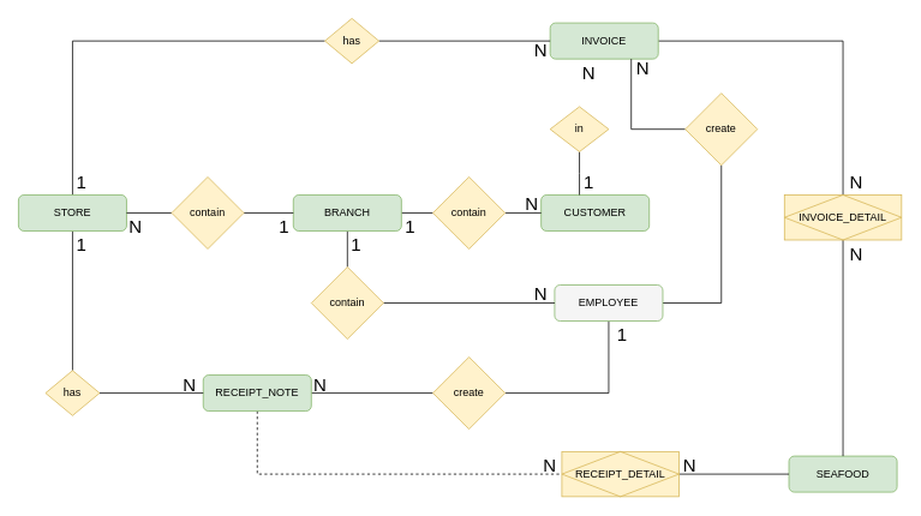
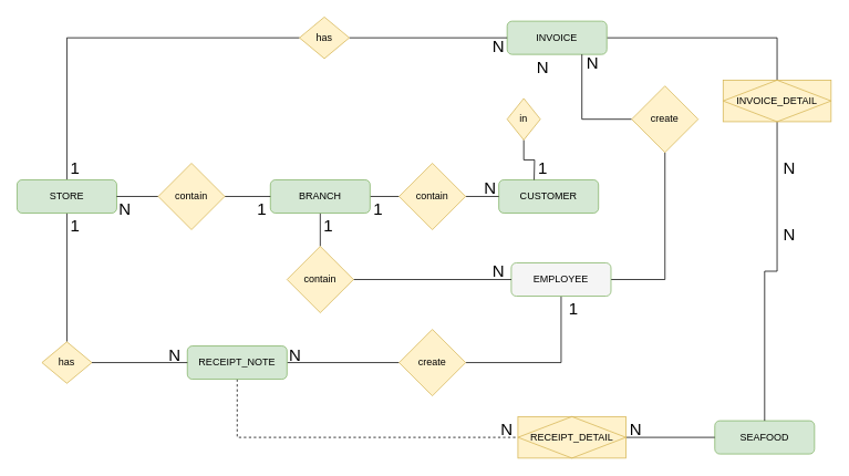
  <mxCell id="0" />
  <mxCell id="1" parent="0" />
  <mxCell id="2" style="edgeStyle=orthogonalEdgeStyle;rounded=0;orthogonalLoop=1;jettySize=auto;html=1;exitX=0.5;exitY=0;exitDx=0;exitDy=0;entryX=0;entryY=0.5;entryDx=0;entryDy=0;startArrow=none;startFill=0;endArrow=none;endFill=0;" parent="1" source="4" target="23" edge="1"><mxGeometry relative="1" as="geometry" /></mxCell>
  <mxCell id="3" style="edgeStyle=orthogonalEdgeStyle;rounded=0;orthogonalLoop=1;jettySize=auto;html=1;exitX=0.5;exitY=1;exitDx=0;exitDy=0;entryX=0.5;entryY=0;entryDx=0;entryDy=0;startArrow=none;startFill=0;endArrow=none;endFill=0;" parent="1" source="4" target="36" edge="1"><mxGeometry relative="1" as="geometry" /></mxCell>
  <mxCell id="4" value="STORE" style="rounded=1;whiteSpace=wrap;html=1;fillColor=#d5e8d4;strokeColor=#82b366;" parent="1" vertex="1"><mxGeometry x="20" y="216" width="120" height="40" as="geometry" /></mxCell>
  <mxCell id="5" style="edgeStyle=orthogonalEdgeStyle;rounded=0;orthogonalLoop=1;jettySize=auto;html=1;exitX=1;exitY=0.5;exitDx=0;exitDy=0;entryX=0;entryY=0.5;entryDx=0;entryDy=0;startArrow=none;startFill=0;endArrow=none;endFill=0;" parent="1" source="7" target="32" edge="1"><mxGeometry relative="1" as="geometry" /></mxCell>
  <mxCell id="6" style="edgeStyle=orthogonalEdgeStyle;rounded=0;orthogonalLoop=1;jettySize=auto;html=1;exitX=0.5;exitY=1;exitDx=0;exitDy=0;entryX=0.5;entryY=0;entryDx=0;entryDy=0;startArrow=none;startFill=0;endArrow=none;endFill=0;" parent="1" source="7" target="34" edge="1"><mxGeometry relative="1" as="geometry" /></mxCell>
  <mxCell id="7" value="BRANCH" style="rounded=1;whiteSpace=wrap;html=1;fillColor=#d5e8d4;strokeColor=#82b366;" parent="1" vertex="1"><mxGeometry x="325" y="216" width="120" height="40" as="geometry" /></mxCell>
  <mxCell id="8" value="CUSTOMER" style="rounded=1;whiteSpace=wrap;html=1;fillColor=#d5e8d4;strokeColor=#82b366;" parent="1" vertex="1"><mxGeometry x="600" y="216" width="120" height="40" as="geometry" /></mxCell>
  <mxCell id="9" style="edgeStyle=orthogonalEdgeStyle;rounded=0;orthogonalLoop=1;jettySize=auto;html=1;exitX=1;exitY=0.5;exitDx=0;exitDy=0;entryX=0.5;entryY=0;entryDx=0;entryDy=0;startArrow=none;startFill=0;endArrow=none;endFill=0;" parent="1" source="10" target="19" edge="1"><mxGeometry relative="1" as="geometry" /></mxCell>
  <mxCell id="10" value="INVOICE" style="rounded=1;whiteSpace=wrap;html=1;fillColor=#d5e8d4;strokeColor=#82b366;" parent="1" vertex="1"><mxGeometry x="610" y="25" width="120" height="40" as="geometry" /></mxCell>
  <mxCell id="11" style="edgeStyle=orthogonalEdgeStyle;rounded=0;orthogonalLoop=1;jettySize=auto;html=1;exitX=1;exitY=0.5;exitDx=0;exitDy=0;entryX=0;entryY=0.5;entryDx=0;entryDy=0;startArrow=none;startFill=0;endArrow=none;endFill=0;" parent="1" source="13" target="37" edge="1"><mxGeometry relative="1" as="geometry" /></mxCell>
  <mxCell id="12" style="edgeStyle=orthogonalEdgeStyle;rounded=0;orthogonalLoop=1;jettySize=auto;html=1;exitX=0.5;exitY=1;exitDx=0;exitDy=0;entryX=0;entryY=0.5;entryDx=0;entryDy=0;startArrow=none;startFill=0;endArrow=none;endFill=0;dashed=1;" parent="1" source="13" target="21" edge="1"><mxGeometry relative="1" as="geometry" /></mxCell>
  <mxCell id="13" value="RECEIPT_NOTE" style="rounded=1;whiteSpace=wrap;html=1;fillColor=#d5e8d4;strokeColor=#82b366;" parent="1" vertex="1"><mxGeometry x="225" y="416" width="120" height="40" as="geometry" /></mxCell>
  <mxCell id="14" style="edgeStyle=orthogonalEdgeStyle;rounded=0;orthogonalLoop=1;jettySize=auto;html=1;exitX=1;exitY=0.5;exitDx=0;exitDy=0;entryX=0.5;entryY=1;entryDx=0;entryDy=0;startArrow=none;startFill=0;endArrow=none;endFill=0;" parent="1" source="16" target="27" edge="1"><mxGeometry relative="1" as="geometry" /></mxCell>
  <mxCell id="15" style="edgeStyle=orthogonalEdgeStyle;rounded=0;orthogonalLoop=1;jettySize=auto;html=1;exitX=0.5;exitY=1;exitDx=0;exitDy=0;entryX=1;entryY=0.5;entryDx=0;entryDy=0;startArrow=none;startFill=0;endArrow=none;endFill=0;" parent="1" source="16" target="37" edge="1"><mxGeometry relative="1" as="geometry" /></mxCell>
  <mxCell id="16" value="EMPLOYEE" style="rounded=1;whiteSpace=wrap;html=1;fillColor=#f5f5f5;strokeColor=#82b366;" parent="1" vertex="1"><mxGeometry x="615" y="316" width="120" height="40" as="geometry" /></mxCell>
- <mxCell id="17" value="SEAFOOD" style="rounded=1;whiteSpace=wrap;html=1;fillColor=#d5e8d4;strokeColor=#82b366;" parent="1" vertex="1"><mxGeometry x="875" y="506" width="120" height="40" as="geometry" /></mxCell>
+ <mxCell id="17" value="SEAFOOD" style="rounded=1;whiteSpace=wrap;html=1;fillColor=#d5e8d4;strokeColor=#82b366;" parent="1" vertex="1"><mxGeometry x="860" y="506" width="120" height="40" as="geometry" /></mxCell>
  <mxCell id="18" style="edgeStyle=orthogonalEdgeStyle;rounded=0;orthogonalLoop=1;jettySize=auto;html=1;exitX=0.5;exitY=1;exitDx=0;exitDy=0;startArrow=none;startFill=0;endArrow=none;endFill=0;" parent="1" source="19" target="17" edge="1"><mxGeometry relative="1" as="geometry" /></mxCell>
- <mxCell id="19" value="INVOICE_DETAIL" style="shape=associativeEntity;whiteSpace=wrap;html=1;align=center;fontSize=12;fillColor=#fff2cc;strokeColor=#d6b656;" parent="1" vertex="1"><mxGeometry x="870" y="216" width="130" height="50" as="geometry" /></mxCell>
+ <mxCell id="19" value="INVOICE_DETAIL" style="shape=associativeEntity;whiteSpace=wrap;html=1;align=center;fontSize=12;fillColor=#fff2cc;strokeColor=#d6b656;" parent="1" vertex="1"><mxGeometry x="870" y="96" width="130" height="50" as="geometry" /></mxCell>
  <mxCell id="20" style="edgeStyle=orthogonalEdgeStyle;rounded=0;orthogonalLoop=1;jettySize=auto;html=1;exitX=1;exitY=0.5;exitDx=0;exitDy=0;entryX=0;entryY=0.5;entryDx=0;entryDy=0;startArrow=none;startFill=0;endArrow=none;endFill=0;" parent="1" source="21" target="17" edge="1"><mxGeometry relative="1" as="geometry" /></mxCell>
  <mxCell id="21" value="RECEIPT_DETAIL" style="shape=associativeEntity;whiteSpace=wrap;html=1;align=center;fontSize=12;fillColor=#fff2cc;strokeColor=#d6b656;" parent="1" vertex="1"><mxGeometry x="623" y="501" width="130" height="50" as="geometry" /></mxCell>
  <mxCell id="22" style="edgeStyle=orthogonalEdgeStyle;rounded=0;orthogonalLoop=1;jettySize=auto;html=1;exitX=1;exitY=0.5;exitDx=0;exitDy=0;entryX=0;entryY=0.5;entryDx=0;entryDy=0;startArrow=none;startFill=0;endArrow=none;endFill=0;" parent="1" source="23" target="10" edge="1"><mxGeometry relative="1" as="geometry" /></mxCell>
  <mxCell id="23" value="has" style="rhombus;whiteSpace=wrap;html=1;fillColor=#fff2cc;strokeColor=#d6b656;" parent="1" vertex="1"><mxGeometry x="360" y="20" width="60" height="50" as="geometry" /></mxCell>
  <mxCell id="24" style="edgeStyle=orthogonalEdgeStyle;rounded=0;orthogonalLoop=1;jettySize=auto;html=1;exitX=0.5;exitY=1;exitDx=0;exitDy=0;entryX=0.5;entryY=0;entryDx=0;entryDy=0;startArrow=none;startFill=0;endArrow=none;endFill=0;" parent="1" source="25" edge="1"><mxGeometry relative="1" as="geometry"><mxPoint x="642.5" y="216" as="targetPoint" /></mxGeometry></mxCell>
- <mxCell id="25" value="in" style="rhombus;whiteSpace=wrap;html=1;fillColor=#fff2cc;strokeColor=#d6b656;" parent="1" vertex="1"><mxGeometry x="610" y="118" width="65" height="50" as="geometry" /></mxCell>
+ <mxCell id="25" value="in" style="rhombus;whiteSpace=wrap;html=1;fillColor=#fff2cc;strokeColor=#d6b656;" parent="1" vertex="1"><mxGeometry x="610" y="118" width="40" height="50" as="geometry" /></mxCell>
  <mxCell id="26" style="edgeStyle=orthogonalEdgeStyle;rounded=0;orthogonalLoop=1;jettySize=auto;html=1;exitX=0;exitY=0.5;exitDx=0;exitDy=0;entryX=0.75;entryY=1;entryDx=0;entryDy=0;startArrow=none;startFill=0;endArrow=none;endFill=0;" parent="1" source="27" target="10" edge="1"><mxGeometry relative="1" as="geometry" /></mxCell>
  <mxCell id="27" value="create" style="rhombus;whiteSpace=wrap;html=1;fillColor=#fff2cc;strokeColor=#d6b656;" parent="1" vertex="1"><mxGeometry x="760" y="103" width="80" height="80" as="geometry" /></mxCell>
  <mxCell id="28" style="edgeStyle=orthogonalEdgeStyle;rounded=0;orthogonalLoop=1;jettySize=auto;html=1;exitX=1;exitY=0.5;exitDx=0;exitDy=0;entryX=0;entryY=0.5;entryDx=0;entryDy=0;startArrow=none;startFill=0;endArrow=none;endFill=0;" parent="1" source="30" target="7" edge="1"><mxGeometry relative="1" as="geometry" /></mxCell>
  <mxCell id="29" style="edgeStyle=orthogonalEdgeStyle;rounded=0;orthogonalLoop=1;jettySize=auto;html=1;exitX=0;exitY=0.5;exitDx=0;exitDy=0;startArrow=none;startFill=0;endArrow=none;endFill=0;" parent="1" source="30" target="4" edge="1"><mxGeometry relative="1" as="geometry" /></mxCell>
  <mxCell id="30" value="contain" style="rhombus;whiteSpace=wrap;html=1;fillColor=#fff2cc;strokeColor=#d6b656;" parent="1" vertex="1"><mxGeometry x="190" y="196" width="80" height="80" as="geometry" /></mxCell>
  <mxCell id="31" style="edgeStyle=orthogonalEdgeStyle;rounded=0;orthogonalLoop=1;jettySize=auto;html=1;exitX=1;exitY=0.5;exitDx=0;exitDy=0;entryX=0;entryY=0.5;entryDx=0;entryDy=0;startArrow=none;startFill=0;endArrow=none;endFill=0;" parent="1" source="32" target="8" edge="1"><mxGeometry relative="1" as="geometry" /></mxCell>
  <mxCell id="32" value="contain" style="rhombus;whiteSpace=wrap;html=1;fillColor=#fff2cc;strokeColor=#d6b656;" parent="1" vertex="1"><mxGeometry x="480" y="196" width="80" height="80" as="geometry" /></mxCell>
  <mxCell id="33" style="edgeStyle=orthogonalEdgeStyle;rounded=0;orthogonalLoop=1;jettySize=auto;html=1;exitX=1;exitY=0.5;exitDx=0;exitDy=0;entryX=0;entryY=0.5;entryDx=0;entryDy=0;startArrow=none;startFill=0;endArrow=none;endFill=0;" parent="1" source="34" target="16" edge="1"><mxGeometry relative="1" as="geometry" /></mxCell>
  <mxCell id="34" value="contain" style="rhombus;whiteSpace=wrap;html=1;fillColor=#fff2cc;strokeColor=#d6b656;" parent="1" vertex="1"><mxGeometry x="345" y="296" width="80" height="80" as="geometry" /></mxCell>
  <mxCell id="35" style="edgeStyle=orthogonalEdgeStyle;rounded=0;orthogonalLoop=1;jettySize=auto;html=1;exitX=1;exitY=0.5;exitDx=0;exitDy=0;entryX=0;entryY=0.5;entryDx=0;entryDy=0;startArrow=none;startFill=0;endArrow=none;endFill=0;" parent="1" source="36" target="13" edge="1"><mxGeometry relative="1" as="geometry" /></mxCell>
  <mxCell id="36" value="has" style="rhombus;whiteSpace=wrap;html=1;fillColor=#fff2cc;strokeColor=#d6b656;" parent="1" vertex="1"><mxGeometry x="50" y="411" width="60" height="50" as="geometry" /></mxCell>
  <mxCell id="37" value="create" style="rhombus;whiteSpace=wrap;html=1;fillColor=#fff2cc;strokeColor=#d6b656;" parent="1" vertex="1"><mxGeometry x="480" y="396" width="80" height="80" as="geometry" /></mxCell>
  <mxCell id="38" value="N" style="text;html=1;strokeColor=none;fillColor=none;align=center;verticalAlign=middle;whiteSpace=wrap;rounded=0;fontSize=20;" parent="1" vertex="1"><mxGeometry x="570" y="40" width="60" height="30" as="geometry" /></mxCell>
  <mxCell id="39" value="N" style="text;html=1;strokeColor=none;fillColor=none;align=center;verticalAlign=middle;whiteSpace=wrap;rounded=0;fontSize=20;" parent="1" vertex="1"><mxGeometry x="623" y="65" width="60" height="30" as="geometry" /></mxCell>
  <mxCell id="40" value="N" style="text;html=1;strokeColor=none;fillColor=none;align=center;verticalAlign=middle;whiteSpace=wrap;rounded=0;fontSize=20;" parent="1" vertex="1"><mxGeometry x="683" y="60" width="60" height="30" as="geometry" /></mxCell>
  <mxCell id="41" value="N" style="text;html=1;strokeColor=none;fillColor=none;align=center;verticalAlign=middle;whiteSpace=wrap;rounded=0;fontSize=20;" parent="1" vertex="1"><mxGeometry x="920" y="186" width="60" height="30" as="geometry" /></mxCell>
  <mxCell id="42" value="N" style="text;html=1;strokeColor=none;fillColor=none;align=center;verticalAlign=middle;whiteSpace=wrap;rounded=0;fontSize=20;" parent="1" vertex="1"><mxGeometry x="920" y="266" width="60" height="30" as="geometry" /></mxCell>
  <mxCell id="43" value="N" style="text;html=1;strokeColor=none;fillColor=none;align=center;verticalAlign=middle;whiteSpace=wrap;rounded=0;fontSize=20;" parent="1" vertex="1"><mxGeometry x="735" y="501" width="60" height="30" as="geometry" /></mxCell>
  <mxCell id="44" value="N" style="text;html=1;strokeColor=none;fillColor=none;align=center;verticalAlign=middle;whiteSpace=wrap;rounded=0;fontSize=20;" parent="1" vertex="1"><mxGeometry x="580" y="501" width="60" height="30" as="geometry" /></mxCell>
  <mxCell id="45" value="N" style="text;html=1;strokeColor=none;fillColor=none;align=center;verticalAlign=middle;whiteSpace=wrap;rounded=0;fontSize=20;" parent="1" vertex="1"><mxGeometry x="570" y="310" width="60" height="30" as="geometry" /></mxCell>
  <mxCell id="46" value="N" style="text;html=1;strokeColor=none;fillColor=none;align=center;verticalAlign=middle;whiteSpace=wrap;rounded=0;fontSize=20;" parent="1" vertex="1"><mxGeometry x="325" y="411" width="60" height="30" as="geometry" /></mxCell>
  <mxCell id="47" value="N" style="text;html=1;strokeColor=none;fillColor=none;align=center;verticalAlign=middle;whiteSpace=wrap;rounded=0;fontSize=20;" parent="1" vertex="1"><mxGeometry x="180" y="411" width="60" height="30" as="geometry" /></mxCell>
  <mxCell id="48" value="N" style="text;html=1;strokeColor=none;fillColor=none;align=center;verticalAlign=middle;whiteSpace=wrap;rounded=0;fontSize=20;" parent="1" vertex="1"><mxGeometry x="560" y="210" width="60" height="30" as="geometry" /></mxCell>
  <mxCell id="49" value="N" style="text;html=1;strokeColor=none;fillColor=none;align=center;verticalAlign=middle;whiteSpace=wrap;rounded=0;fontSize=20;" parent="1" vertex="1"><mxGeometry x="120" y="236" width="60" height="30" as="geometry" /></mxCell>
  <mxCell id="50" value="1" style="text;html=1;strokeColor=none;fillColor=none;align=center;verticalAlign=middle;whiteSpace=wrap;rounded=0;fontSize=20;" parent="1" vertex="1"><mxGeometry x="60" y="186" width="60" height="30" as="geometry" /></mxCell>
  <mxCell id="51" value="1" style="text;html=1;strokeColor=none;fillColor=none;align=center;verticalAlign=middle;whiteSpace=wrap;rounded=0;fontSize=20;" parent="1" vertex="1"><mxGeometry x="60" y="256" width="60" height="30" as="geometry" /></mxCell>
  <mxCell id="52" value="1" style="text;html=1;strokeColor=none;fillColor=none;align=center;verticalAlign=middle;whiteSpace=wrap;rounded=0;fontSize=20;" parent="1" vertex="1"><mxGeometry x="660" y="356" width="60" height="30" as="geometry" /></mxCell>
  <mxCell id="53" value="1" style="text;html=1;strokeColor=none;fillColor=none;align=center;verticalAlign=middle;whiteSpace=wrap;rounded=0;fontSize=20;" parent="1" vertex="1"><mxGeometry x="285" y="236" width="60" height="30" as="geometry" /></mxCell>
  <mxCell id="54" value="1" style="text;html=1;strokeColor=none;fillColor=none;align=center;verticalAlign=middle;whiteSpace=wrap;rounded=0;fontSize=20;" parent="1" vertex="1"><mxGeometry x="365" y="256" width="60" height="30" as="geometry" /></mxCell>
  <mxCell id="55" value="1" style="text;html=1;strokeColor=none;fillColor=none;align=center;verticalAlign=middle;whiteSpace=wrap;rounded=0;fontSize=20;" parent="1" vertex="1"><mxGeometry x="425" y="236" width="60" height="30" as="geometry" /></mxCell>
  <mxCell id="56" value="1" style="text;html=1;strokeColor=none;fillColor=none;align=center;verticalAlign=middle;whiteSpace=wrap;rounded=0;fontSize=20;" parent="1" vertex="1"><mxGeometry x="623" y="186" width="60" height="30" as="geometry" /></mxCell>
